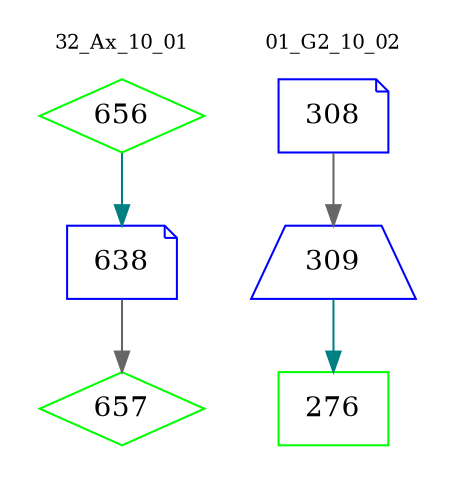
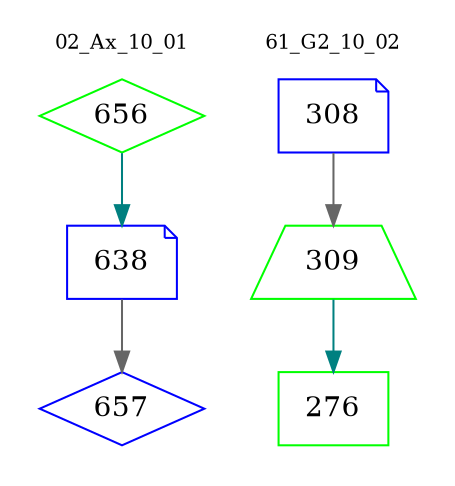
  digraph {
    node [color=green shape=diamond]
    edge [color=teal]
    n1 [label=656]
    n2 [color=blue label=638 shape=note]
-   n3 [label=657]
+   n3 [color=blue label=657]
    n4 [color=blue label=308 shape=note]
-   n5 [color=blue label=309 shape=trapezium]
+   n5 [label=309 shape=trapezium]
    n6 [label=276 shape=box]
    subgraph cluster_1 {
      color=white
      fontsize=10
-     label="32_Ax_10_01"
+     label="02_Ax_10_01"
      n1
      n2
      n3
    }
    subgraph cluster_2 {
      color=white
      fontsize=10
-     label="01_G2_10_02"
+     label="61_G2_10_02"
      n4
      n5
      n6
    }
    n1 -> n2
    n2 -> n3 [color=gray40]
    n4 -> n5 [color=gray40]
    n5 -> n6
  }
